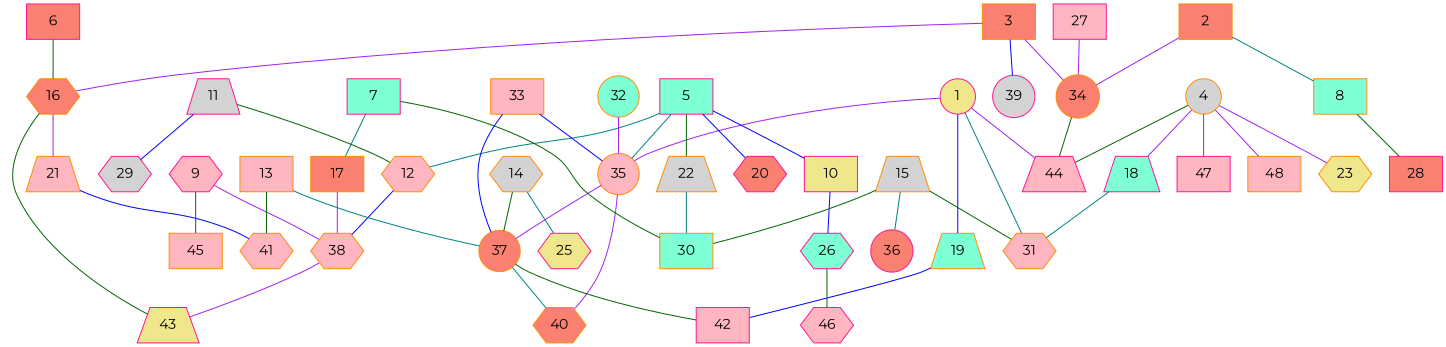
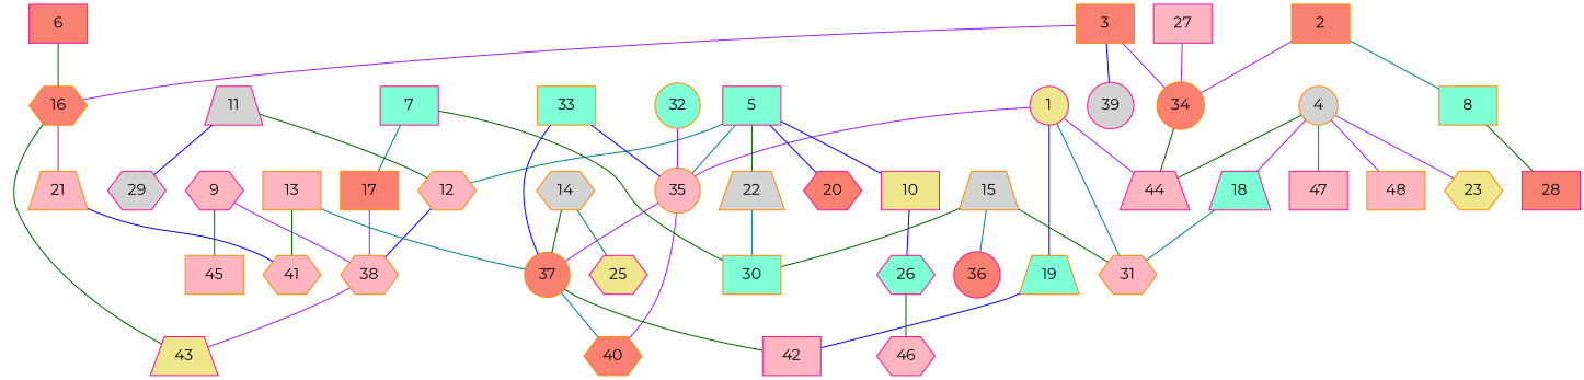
  graph {
    fontname=Montserrat
    node [color=darkorange fillcolor=lightpink fontname=Montserrat shape=box style=filled]
    edge [color=purple fontname=Montserrat weight=1.0]
    1 [color=deeppink fillcolor=khaki shape=circle]
    19 [fillcolor=aquamarine shape=trapezium]
    31 [shape=hexagon]
    35 [shape=circle]
    44 [color=deeppink shape=trapezium]
    42 [color=deeppink]
    37 [fillcolor=salmon shape=circle]
    40 [fillcolor=salmon shape=hexagon]
    2 [fillcolor=salmon]
    8 [fillcolor=aquamarine]
    34 [fillcolor=salmon shape=circle]
    28 [color=deeppink fillcolor=salmon]
    3 [fillcolor=salmon]
    16 [fillcolor=salmon shape=hexagon]
    39 [color=deeppink fillcolor=lightgrey shape=circle]
    21 [shape=trapezium]
    43 [color=deeppink fillcolor=khaki shape=trapezium]
    4 [fillcolor=lightgrey shape=circle]
    18 [color=deeppink fillcolor=aquamarine shape=trapezium]
    23 [fillcolor=khaki shape=hexagon]
    47 [color=deeppink]
    48
    5 [color=deeppink fillcolor=aquamarine]
    10 [color=deeppink fillcolor=khaki]
    12 [shape=hexagon]
    20 [color=deeppink fillcolor=salmon shape=hexagon]
    22 [fillcolor=lightgrey shape=trapezium]
    26 [color=deeppink fillcolor=aquamarine shape=hexagon]
    38 [shape=hexagon]
    30 [fillcolor=aquamarine]
    6 [color=deeppink fillcolor=salmon]
    7 [color=deeppink fillcolor=aquamarine]
    17 [fillcolor=salmon]
    9 [color=deeppink shape=hexagon]
    45
    46 [color=deeppink shape=hexagon]
    11 [color=deeppink fillcolor=lightgrey shape=trapezium]
    29 [color=deeppink fillcolor=lightgrey shape=hexagon]
    13
    41 [shape=hexagon]
    14 [fillcolor=lightgrey shape=hexagon]
    25 [color=deeppink fillcolor=khaki shape=hexagon]
    15 [fillcolor=lightgrey shape=trapezium]
    36 [color=deeppink fillcolor=salmon shape=circle]
    27 [color=deeppink]
    32 [fillcolor=aquamarine shape=circle]
-   33
+   33 [fillcolor=aquamarine]
    1 -- 19 [color=blue]
    1 -- 31 [color=teal]
    1 -- 35
    1 -- 44
    19 -- 42 [color=blue]
    35 -- 37
    35 -- 40
    37 -- 42 [color=darkgreen]
    37 -- 40 [color=teal]
    2 -- 8 [color=teal]
    2 -- 34
    8 -- 28 [color=darkgreen]
    34 -- 44 [color=darkgreen]
    3 -- 34
    3 -- 16
    3 -- 39 [color=blue]
    16 -- 21
    16 -- 43 [color=darkgreen]
    21 -- 41 [color=blue]
    4 -- 44 [color=darkgreen]
    4 -- 18
    4 -- 23
    4 -- 47 [color=teal]
    4 -- 48
    18 -- 31 [color=teal]
    5 -- 35 [color=teal]
    5 -- 10 [color=blue]
    5 -- 12 [color=teal]
    5 -- 20 [color=blue]
    5 -- 22 [color=darkgreen]
    10 -- 26 [color=blue]
    12 -- 38 [color=blue]
    22 -- 30 [color=teal]
    26 -- 46 [color=darkgreen]
    38 -- 43
    6 -- 16 [color=darkgreen]
    7 -- 30 [color=darkgreen]
    7 -- 17 [color=teal]
    17 -- 38
    9 -- 38
    9 -- 45 [color=darkgreen]
    11 -- 12 [color=darkgreen]
    11 -- 29 [color=blue]
    13 -- 37 [color=teal]
    13 -- 41 [color=darkgreen]
    14 -- 37 [color=darkgreen]
    14 -- 25 [color=teal]
    15 -- 31 [color=darkgreen]
    15 -- 30 [color=darkgreen]
    15 -- 36 [color=teal]
    27 -- 34
    32 -- 35
    33 -- 35 [color=blue]
    33 -- 37 [color=blue]
  }
